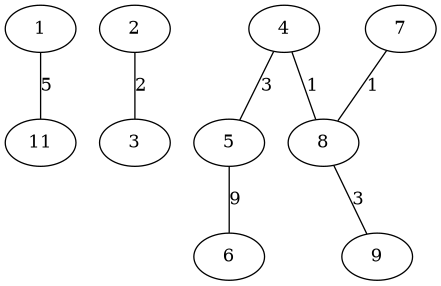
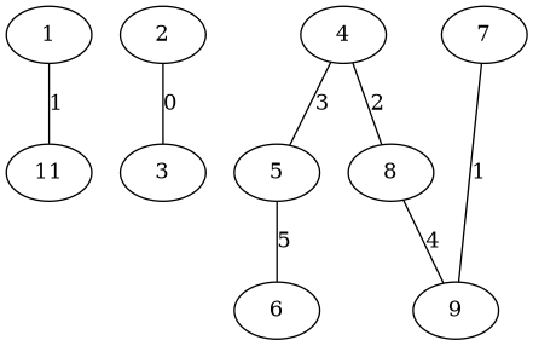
  graph {
    1
    11
    2
    3
    4
    5
    8
    6
    9
    7
-   1 -- 11 [label=5]
-   2 -- 3 [label=2]
+   1 -- 11 [label=1]
+   2 -- 3 [label=0]
    4 -- 5 [label=3]
-   4 -- 8 [label=1]
-   5 -- 6 [label=9]
-   8 -- 9 [label=3]
-   7 -- 8 [label=1]
+   4 -- 8 [label=2]
+   5 -- 6 [label=5]
+   8 -- 9 [label=4]
+   7 -- 9 [label=1]
  }
